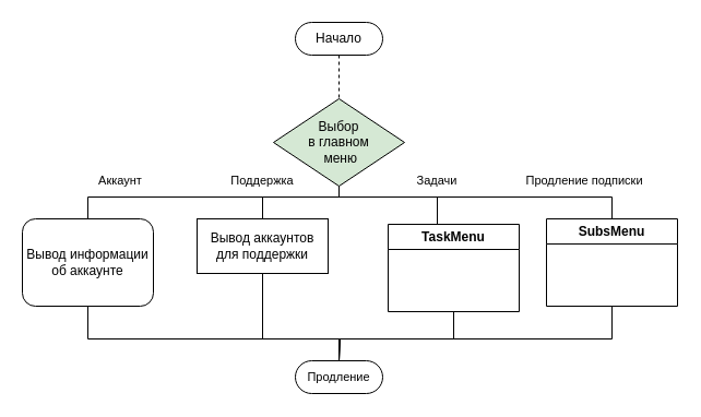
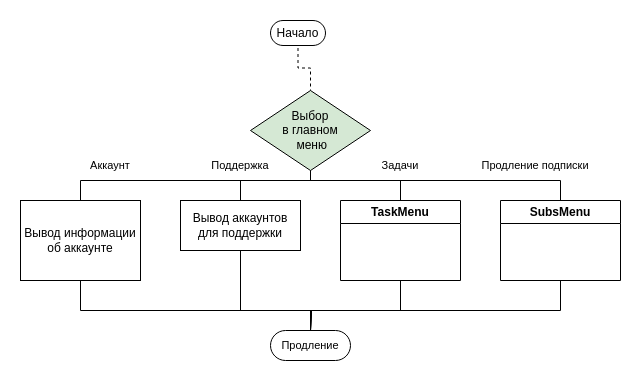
  <mxCell id="0" />
  <mxCell id="1" parent="0" />
  <mxCell id="2" style="edgeStyle=orthogonalEdgeStyle;shape=connector;rounded=0;orthogonalLoop=1;jettySize=auto;html=1;exitX=0.5;exitY=1;exitDx=0;exitDy=0;entryX=0.5;entryY=0;entryDx=0;entryDy=0;labelBackgroundColor=default;strokeColor=default;align=center;verticalAlign=middle;fontFamily=Helvetica;fontSize=11;fontColor=default;endArrow=none;endFill=0;" parent="1" source="6" target="8" edge="1"><mxGeometry relative="1" as="geometry"><Array as="points"><mxPoint x="310" y="180" /><mxPoint x="80" y="180" /></Array></mxGeometry></mxCell>
  <mxCell id="3" style="edgeStyle=orthogonalEdgeStyle;shape=connector;rounded=0;orthogonalLoop=1;jettySize=auto;html=1;exitX=0.5;exitY=1;exitDx=0;exitDy=0;entryX=0.5;entryY=0;entryDx=0;entryDy=0;labelBackgroundColor=default;strokeColor=default;align=center;verticalAlign=middle;fontFamily=Helvetica;fontSize=11;fontColor=default;endArrow=none;endFill=0;" parent="1" source="6" target="10" edge="1"><mxGeometry relative="1" as="geometry"><Array as="points"><mxPoint x="310" y="180" /><mxPoint x="240" y="180" /></Array></mxGeometry></mxCell>
  <mxCell id="4" style="edgeStyle=orthogonalEdgeStyle;shape=connector;rounded=0;orthogonalLoop=1;jettySize=auto;html=1;exitX=0.5;exitY=1;exitDx=0;exitDy=0;entryX=0.5;entryY=0;entryDx=0;entryDy=0;labelBackgroundColor=default;strokeColor=default;align=center;verticalAlign=middle;fontFamily=Helvetica;fontSize=11;fontColor=default;endArrow=none;endFill=0;" parent="1" source="6" target="12" edge="1"><mxGeometry relative="1" as="geometry"><Array as="points"><mxPoint x="310" y="180" /><mxPoint x="400" y="180" /></Array></mxGeometry></mxCell>
  <mxCell id="5" style="edgeStyle=orthogonalEdgeStyle;shape=connector;rounded=0;orthogonalLoop=1;jettySize=auto;html=1;exitX=0.5;exitY=1;exitDx=0;exitDy=0;entryX=0.5;entryY=0;entryDx=0;entryDy=0;labelBackgroundColor=default;strokeColor=default;align=center;verticalAlign=middle;fontFamily=Helvetica;fontSize=11;fontColor=default;endArrow=none;endFill=0;" parent="1" source="6" target="14" edge="1"><mxGeometry relative="1" as="geometry"><Array as="points"><mxPoint x="310" y="180" /><mxPoint x="560" y="180" /></Array></mxGeometry></mxCell>
  <mxCell id="6" value="Выбор &lt;br&gt;в главном&lt;br&gt;&amp;nbsp;меню" style="rhombus;whiteSpace=wrap;html=1;fillColor=#d5e8d4;" parent="1" vertex="1"><mxGeometry x="250" y="90" width="120" height="80" as="geometry" /></mxCell>
  <mxCell id="7" style="edgeStyle=orthogonalEdgeStyle;shape=connector;rounded=0;orthogonalLoop=1;jettySize=auto;html=1;exitX=0.5;exitY=1;exitDx=0;exitDy=0;labelBackgroundColor=default;strokeColor=default;align=center;verticalAlign=middle;fontFamily=Helvetica;fontSize=11;fontColor=default;endArrow=none;endFill=0;" parent="1" source="8" target="21" edge="1"><mxGeometry relative="1" as="geometry"><Array as="points"><mxPoint x="80" y="310" /><mxPoint x="310" y="310" /></Array></mxGeometry></mxCell>
- <mxCell id="8" value="Вывод информации об аккаунте" style="whiteSpace=wrap;html=1;rounded=1;" parent="1" vertex="1"><mxGeometry x="20" y="200" width="120" height="80" as="geometry" /></mxCell>
+ <mxCell id="8" value="Вывод информации об аккаунте" style="rounded=0;whiteSpace=wrap;html=1;" parent="1" vertex="1"><mxGeometry x="20" y="200" width="120" height="80" as="geometry" /></mxCell>
  <mxCell id="9" style="edgeStyle=orthogonalEdgeStyle;shape=connector;rounded=0;orthogonalLoop=1;jettySize=auto;html=1;exitX=0.5;exitY=1;exitDx=0;exitDy=0;labelBackgroundColor=default;strokeColor=default;align=center;verticalAlign=middle;fontFamily=Helvetica;fontSize=11;fontColor=default;endArrow=none;endFill=0;" parent="1" source="10" edge="1"><mxGeometry relative="1" as="geometry"><mxPoint x="310" y="330" as="targetPoint" /><Array as="points"><mxPoint x="240" y="310" /><mxPoint x="311" y="310" /></Array></mxGeometry></mxCell>
  <mxCell id="10" value="Вывод аккаунтов для поддержки" style="rounded=0;whiteSpace=wrap;html=1;" parent="1" vertex="1"><mxGeometry x="180" y="200" width="120" height="50" as="geometry" /></mxCell>
  <mxCell id="11" style="edgeStyle=orthogonalEdgeStyle;shape=connector;rounded=0;orthogonalLoop=1;jettySize=auto;html=1;exitX=0.5;exitY=1;exitDx=0;exitDy=0;labelBackgroundColor=default;strokeColor=default;align=center;verticalAlign=middle;fontFamily=Helvetica;fontSize=11;fontColor=default;endArrow=none;endFill=0;" parent="1" source="12" edge="1"><mxGeometry relative="1" as="geometry"><mxPoint x="310" y="330" as="targetPoint" /><Array as="points"><mxPoint x="400" y="310" /><mxPoint x="311" y="310" /></Array></mxGeometry></mxCell>
- <mxCell id="12" value="TaskMenu" style="swimlane;whiteSpace=wrap;html=1;" parent="1" vertex="1"><mxGeometry x="355" y="205" width="120" height="80" as="geometry" /></mxCell>
+ <mxCell id="12" value="TaskMenu" style="swimlane;whiteSpace=wrap;html=1;" parent="1" vertex="1"><mxGeometry x="340" y="200" width="120" height="80" as="geometry" /></mxCell>
  <mxCell id="13" style="edgeStyle=orthogonalEdgeStyle;shape=connector;rounded=0;orthogonalLoop=1;jettySize=auto;html=1;exitX=0.5;exitY=1;exitDx=0;exitDy=0;labelBackgroundColor=default;strokeColor=default;align=center;verticalAlign=middle;fontFamily=Helvetica;fontSize=11;fontColor=default;endArrow=none;endFill=0;" parent="1" source="14" edge="1"><mxGeometry relative="1" as="geometry"><mxPoint x="310" y="330" as="targetPoint" /><Array as="points"><mxPoint x="560" y="310" /><mxPoint x="311" y="310" /></Array></mxGeometry></mxCell>
  <mxCell id="14" value="SubsMenu" style="swimlane;whiteSpace=wrap;html=1;" parent="1" vertex="1"><mxGeometry x="500" y="200" width="120" height="80" as="geometry" /></mxCell>
  <mxCell id="15" style="edgeStyle=orthogonalEdgeStyle;rounded=0;orthogonalLoop=1;jettySize=auto;html=1;exitX=0.5;exitY=0.5;exitDx=0;exitDy=15;exitPerimeter=0;entryX=0.5;entryY=0;entryDx=0;entryDy=0;endArrow=none;endFill=0;dashed=1;" parent="1" source="16" target="6" edge="1"><mxGeometry relative="1" as="geometry" /></mxCell>
- <mxCell id="16" value="Начало" style="html=1;dashed=0;whiteSpace=wrap;shape=mxgraph.dfd.start" parent="1" vertex="1"><mxGeometry x="270" y="20" width="80" height="30" as="geometry" /></mxCell>
+ <mxCell id="16" value="Начало" style="html=1;dashed=0;whiteSpace=wrap;shape=mxgraph.dfd.start" parent="1" vertex="1"><mxGeometry x="270" y="20" width="55" height="25" as="geometry" /></mxCell>
  <mxCell id="17" value="Аккаунт" style="text;html=1;strokeColor=none;fillColor=none;align=center;verticalAlign=middle;whiteSpace=wrap;rounded=0;fontSize=11;fontFamily=Helvetica;fontColor=default;" parent="1" vertex="1"><mxGeometry x="80" y="150" width="60" height="30" as="geometry" /></mxCell>
  <mxCell id="18" value="Поддержка" style="text;html=1;strokeColor=none;fillColor=none;align=center;verticalAlign=middle;whiteSpace=wrap;rounded=0;fontSize=11;fontFamily=Helvetica;fontColor=default;" parent="1" vertex="1"><mxGeometry x="210" y="150" width="60" height="30" as="geometry" /></mxCell>
  <mxCell id="19" value="Задачи" style="text;html=1;strokeColor=none;fillColor=none;align=center;verticalAlign=middle;whiteSpace=wrap;rounded=0;fontSize=11;fontFamily=Helvetica;fontColor=default;" parent="1" vertex="1"><mxGeometry x="370" y="150" width="60" height="30" as="geometry" /></mxCell>
  <mxCell id="20" value="Продление подписки" style="text;html=1;strokeColor=none;fillColor=none;align=center;verticalAlign=middle;whiteSpace=wrap;rounded=0;fontSize=11;fontFamily=Helvetica;fontColor=default;" parent="1" vertex="1"><mxGeometry x="480" y="150" width="110" height="30" as="geometry" /></mxCell>
  <mxCell id="21" value="Продление" style="html=1;dashed=0;whiteSpace=wrap;shape=mxgraph.dfd.start;fontFamily=Helvetica;fontSize=11;fontColor=default;" parent="1" vertex="1"><mxGeometry x="270" y="330" width="80" height="30" as="geometry" /></mxCell>
